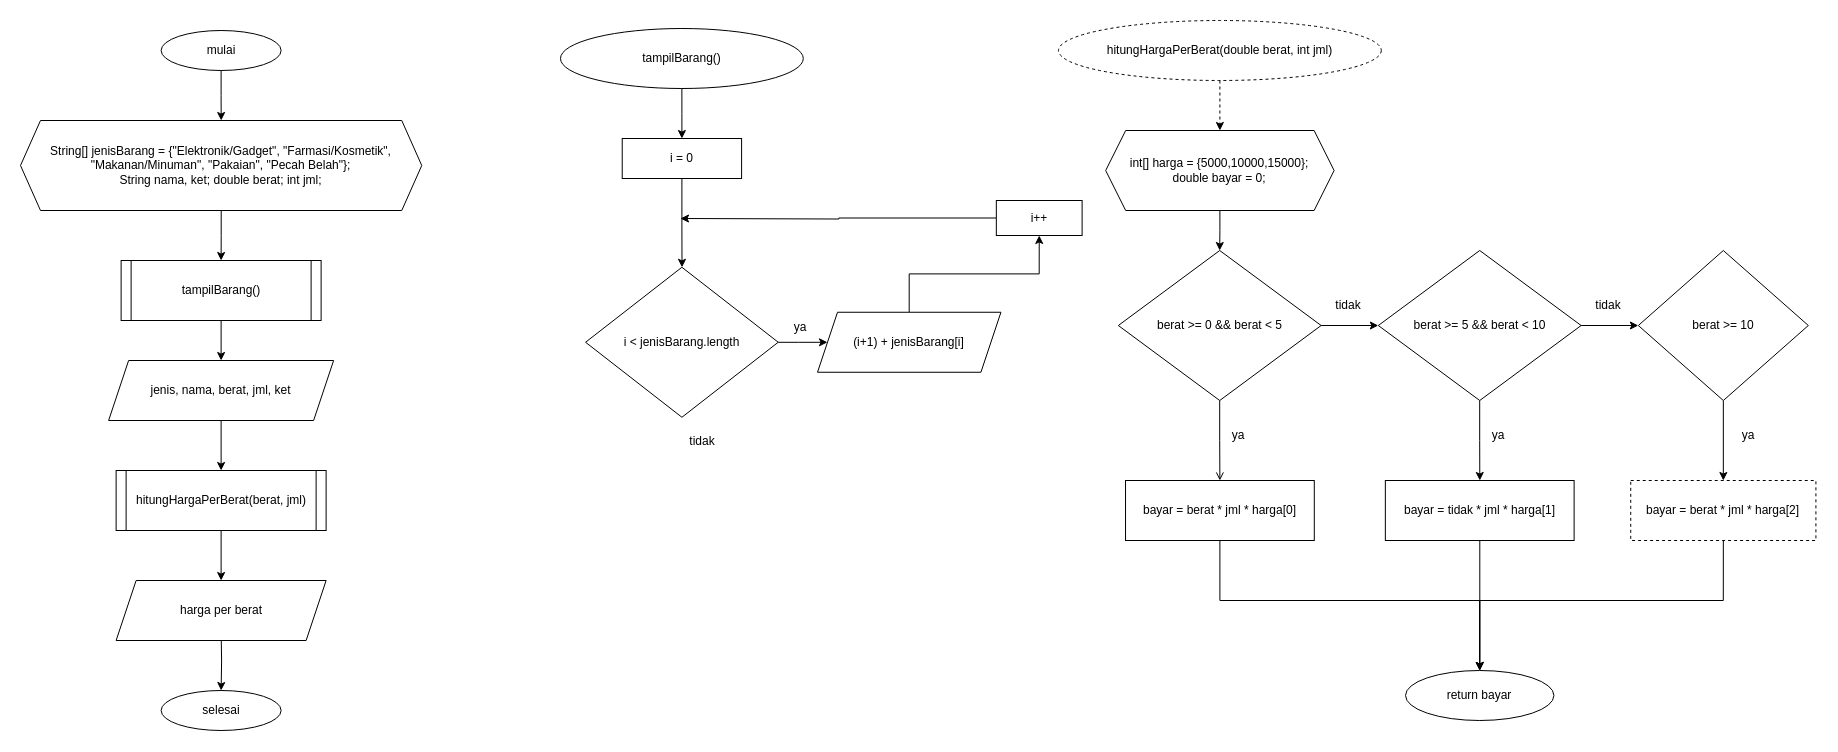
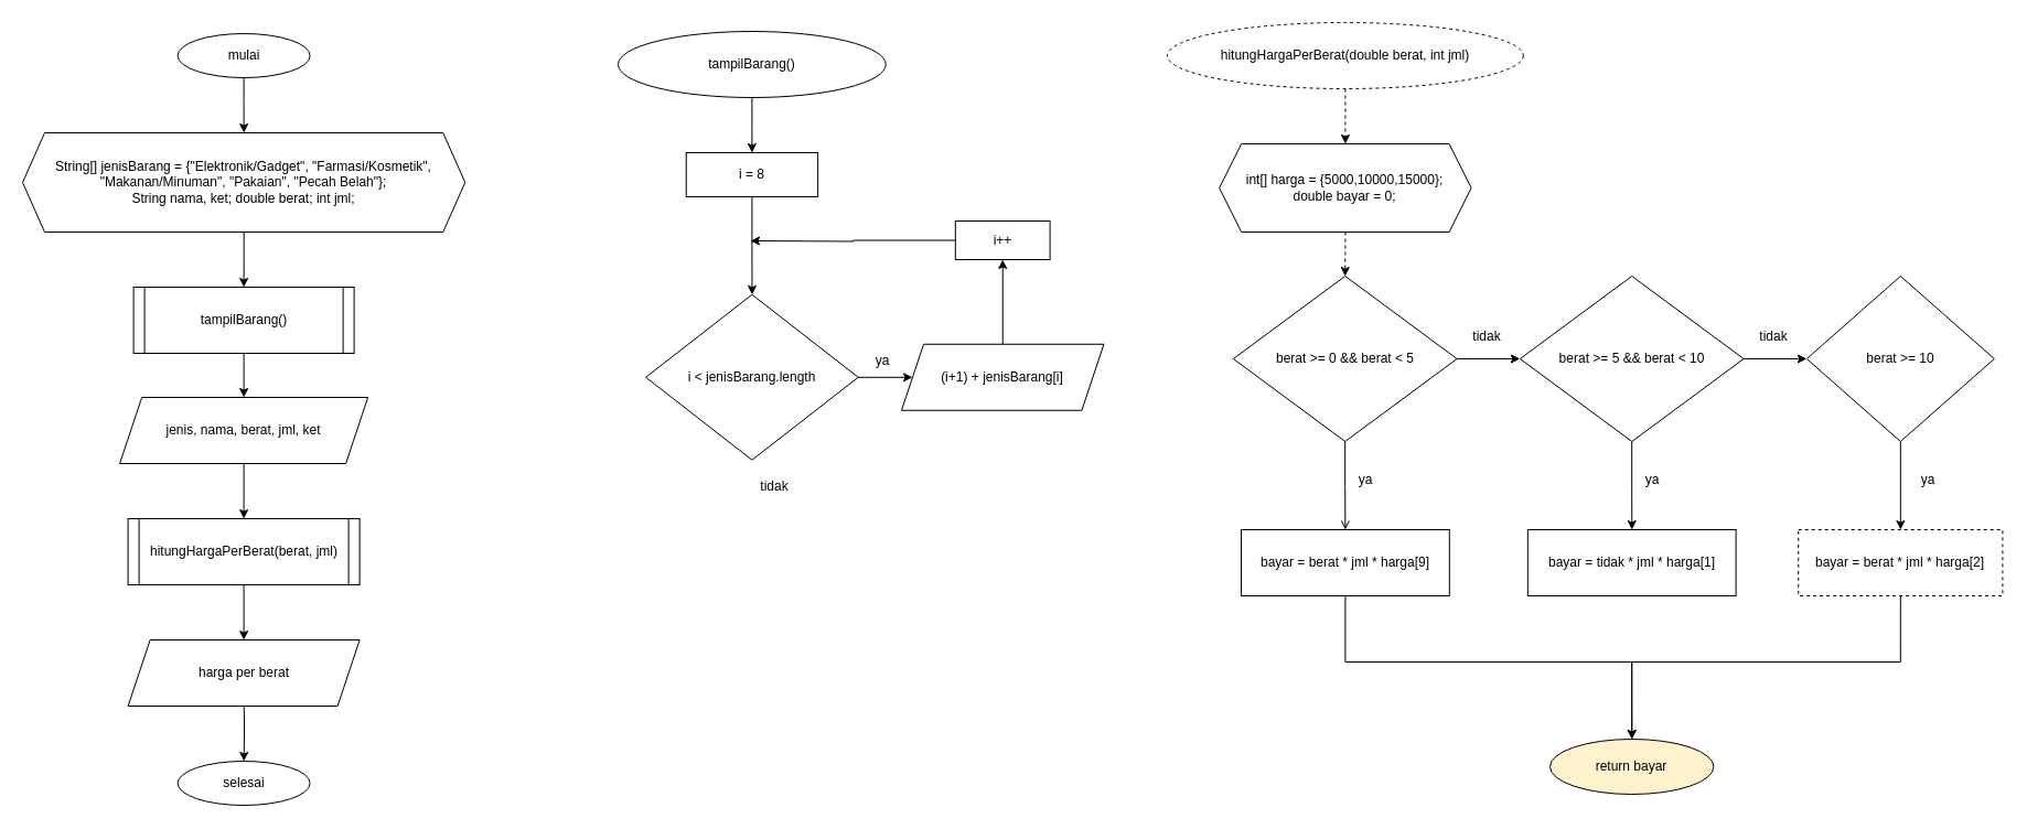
  <mxCell id="0" />
  <mxCell id="1" parent="0" />
  <mxCell id="2" value="" style="edgeStyle=orthogonalEdgeStyle;rounded=0;orthogonalLoop=1;jettySize=auto;html=1;" parent="1" source="3" target="13" edge="1"><mxGeometry relative="1" as="geometry"><mxPoint x="228.12" y="110" as="targetPoint" /></mxGeometry></mxCell>
  <mxCell id="3" value="mulai" style="ellipse;whiteSpace=wrap;html=1;" parent="1" vertex="1"><mxGeometry x="160.62" y="30" width="120" height="40" as="geometry" /></mxCell>
  <mxCell id="4" value="" style="edgeStyle=orthogonalEdgeStyle;rounded=0;orthogonalLoop=1;jettySize=auto;html=1;" parent="1" source="5" target="7" edge="1"><mxGeometry relative="1" as="geometry"><mxPoint x="220.62" y="400" as="targetPoint" /></mxGeometry></mxCell>
  <mxCell id="5" value="tampilBarang()" style="shape=process;whiteSpace=wrap;html=1;backgroundOutline=1;size=0.05;" parent="1" vertex="1"><mxGeometry x="120.62" y="260" width="200" height="60" as="geometry" /></mxCell>
  <mxCell id="6" value="" style="edgeStyle=orthogonalEdgeStyle;rounded=0;orthogonalLoop=1;jettySize=auto;html=1;" parent="1" source="7" target="10" edge="1"><mxGeometry relative="1" as="geometry" /></mxCell>
  <mxCell id="7" value="jenis, nama, berat, jml, ket" style="shape=parallelogram;perimeter=parallelogramPerimeter;whiteSpace=wrap;html=1;fixedSize=1;" parent="1" vertex="1"><mxGeometry x="108.12" y="360" width="225" height="60" as="geometry" /></mxCell>
  <mxCell id="8" value="" style="edgeStyle=orthogonalEdgeStyle;rounded=0;orthogonalLoop=1;jettySize=auto;html=1;" parent="1" target="11" edge="1"><mxGeometry relative="1" as="geometry"><mxPoint x="220.62" y="630" as="sourcePoint" /></mxGeometry></mxCell>
  <mxCell id="9" value="" style="edgeStyle=orthogonalEdgeStyle;rounded=0;orthogonalLoop=1;jettySize=auto;html=1;" parent="1" source="10" target="14" edge="1"><mxGeometry relative="1" as="geometry" /></mxCell>
  <mxCell id="10" value="hitungHargaPerBerat(berat, jml)" style="shape=process;whiteSpace=wrap;html=1;backgroundOutline=1;size=0.048;" parent="1" vertex="1"><mxGeometry x="115.62" y="470" width="210" height="60" as="geometry" /></mxCell>
  <mxCell id="11" value="selesai" style="ellipse;whiteSpace=wrap;html=1;" parent="1" vertex="1"><mxGeometry x="160.62" y="690" width="120" height="40" as="geometry" /></mxCell>
  <mxCell id="12" value="" style="edgeStyle=orthogonalEdgeStyle;rounded=0;orthogonalLoop=1;jettySize=auto;html=1;" parent="1" source="13" target="5" edge="1"><mxGeometry relative="1" as="geometry" /></mxCell>
  <mxCell id="13" value="&lt;br&gt;&lt;div&gt;String[] jenisBarang = {&quot;Elektronik/Gadget&quot;, &quot;Farmasi/Kosmetik&quot;, &quot;Makanan/Minuman&quot;, &quot;Pakaian&quot;,&amp;nbsp;&quot;Pecah Belah&quot;};&lt;/div&gt;&lt;div&gt;String nama, ket;&lt;span style=&quot;white-space: pre&quot;&gt; &lt;/span&gt;&lt;span&gt;double berat;&lt;span style=&quot;white-space: pre&quot;&gt; &lt;/span&gt;&lt;/span&gt;&lt;span&gt;int jml;&lt;/span&gt;&lt;/div&gt;&lt;div&gt;&lt;br&gt;&lt;/div&gt;" style="shape=hexagon;perimeter=hexagonPerimeter2;whiteSpace=wrap;html=1;fixedSize=1;" parent="1" vertex="1"><mxGeometry x="20" y="120" width="401.25" height="90" as="geometry" /></mxCell>
  <mxCell id="14" value="harga per berat" style="shape=parallelogram;perimeter=parallelogramPerimeter;whiteSpace=wrap;html=1;fixedSize=1;" parent="1" vertex="1"><mxGeometry x="115.62" y="580" width="210" height="60" as="geometry" /></mxCell>
  <mxCell id="15" value="" style="edgeStyle=orthogonalEdgeStyle;rounded=0;orthogonalLoop=1;jettySize=auto;html=1;" parent="1" source="16" target="18" edge="1"><mxGeometry relative="1" as="geometry" /></mxCell>
  <mxCell id="16" value="tampilBarang()" style="ellipse;whiteSpace=wrap;html=1;" parent="1" vertex="1"><mxGeometry x="559.99" y="28" width="242.81" height="60" as="geometry" /></mxCell>
  <mxCell id="17" value="" style="edgeStyle=orthogonalEdgeStyle;rounded=0;orthogonalLoop=1;jettySize=auto;html=1;startArrow=none;exitX=0.5;exitY=1;exitDx=0;exitDy=0;" parent="1" source="18" target="20" edge="1"><mxGeometry relative="1" as="geometry"><mxPoint x="681.4" y="255.5" as="sourcePoint" /></mxGeometry></mxCell>
- <mxCell id="18" value="i = 0" style="whiteSpace=wrap;html=1;" parent="1" vertex="1"><mxGeometry x="621.72" y="138" width="119.37" height="40" as="geometry" /></mxCell>
+ <mxCell id="18" value="i = 8" style="whiteSpace=wrap;html=1;" parent="1" vertex="1"><mxGeometry x="621.72" y="138" width="119.37" height="40" as="geometry" /></mxCell>
  <mxCell id="19" style="edgeStyle=orthogonalEdgeStyle;rounded=0;orthogonalLoop=1;jettySize=auto;html=1;" parent="1" source="20" target="24" edge="1"><mxGeometry relative="1" as="geometry" /></mxCell>
  <mxCell id="20" value="i &amp;lt; jenisBarang.length" style="rhombus;whiteSpace=wrap;html=1;" parent="1" vertex="1"><mxGeometry x="585.08" y="266.75" width="192.65" height="150" as="geometry" /></mxCell>
  <mxCell id="21" value="" style="edgeStyle=orthogonalEdgeStyle;rounded=0;orthogonalLoop=1;jettySize=auto;html=1;" parent="1" source="22" edge="1"><mxGeometry relative="1" as="geometry"><mxPoint x="680" y="218" as="targetPoint" /></mxGeometry></mxCell>
- <mxCell id="22" value="i++" style="whiteSpace=wrap;html=1;" parent="1" vertex="1"><mxGeometry x="995.83" y="200" width="85.78" height="35" as="geometry" /></mxCell>
+ <mxCell id="22" value="i++" style="whiteSpace=wrap;html=1;" parent="1" vertex="1"><mxGeometry x="865.83" y="200" width="85.78" height="35" as="geometry" /></mxCell>
  <mxCell id="23" style="edgeStyle=orthogonalEdgeStyle;rounded=0;orthogonalLoop=1;jettySize=auto;html=1;entryX=0.5;entryY=1;entryDx=0;entryDy=0;" parent="1" source="24" target="22" edge="1"><mxGeometry relative="1" as="geometry" /></mxCell>
  <mxCell id="24" value="(i+1) + jenisBarang[i]" style="shape=parallelogram;perimeter=parallelogramPerimeter;whiteSpace=wrap;html=1;fixedSize=1;" parent="1" vertex="1"><mxGeometry x="817" y="311.75" width="183.43" height="60" as="geometry" /></mxCell>
  <mxCell id="25" value="" style="edgeStyle=orthogonalEdgeStyle;rounded=0;orthogonalLoop=1;jettySize=auto;html=1;dashed=1;" parent="1" source="26" target="30" edge="1"><mxGeometry relative="1" as="geometry" /></mxCell>
  <mxCell id="26" value="hitungHargaPerBerat(double berat, int jml)" style="ellipse;whiteSpace=wrap;html=1;dashed=1;" parent="1" vertex="1"><mxGeometry x="1058" y="20" width="322.81" height="60" as="geometry" /></mxCell>
- <mxCell id="27" value="" style="edgeStyle=orthogonalEdgeStyle;rounded=0;orthogonalLoop=1;jettySize=auto;html=1;" parent="1" source="41" target="28" edge="1"><mxGeometry relative="1" as="geometry"><mxPoint x="1479.235" y="610" as="sourcePoint" /></mxGeometry></mxCell>
- <mxCell id="28" value="return bayar" style="ellipse;whiteSpace=wrap;html=1;" parent="1" vertex="1"><mxGeometry x="1405.02" y="670" width="148.43" height="50" as="geometry" /></mxCell>
- <mxCell id="29" value="" style="edgeStyle=orthogonalEdgeStyle;rounded=0;orthogonalLoop=1;jettySize=auto;html=1;" parent="1" source="30" target="33" edge="1"><mxGeometry relative="1" as="geometry" /></mxCell>
+ <mxCell id="28" value="return bayar" style="ellipse;whiteSpace=wrap;html=1;fillColor=#fff2cc;" parent="1" vertex="1"><mxGeometry x="1405.02" y="670" width="148.43" height="50" as="geometry" /></mxCell>
+ <mxCell id="29" value="" style="edgeStyle=orthogonalEdgeStyle;rounded=0;orthogonalLoop=1;jettySize=auto;html=1;dashed=1;" parent="1" source="30" target="33" edge="1"><mxGeometry relative="1" as="geometry" /></mxCell>
  <mxCell id="30" value="int[] harga = {5000,10000,15000};&lt;br&gt;double bayar = 0;" style="shape=hexagon;perimeter=hexagonPerimeter2;whiteSpace=wrap;html=1;fixedSize=1;" parent="1" vertex="1"><mxGeometry x="1105.18" y="130" width="228.43" height="80" as="geometry" /></mxCell>
  <mxCell id="31" style="edgeStyle=orthogonalEdgeStyle;rounded=0;orthogonalLoop=1;jettySize=auto;html=1;exitX=1;exitY=0.5;exitDx=0;exitDy=0;entryX=0;entryY=0.5;entryDx=0;entryDy=0;" parent="1" source="33" target="36" edge="1"><mxGeometry relative="1" as="geometry" /></mxCell>
  <mxCell id="32" value="" style="edgeStyle=orthogonalEdgeStyle;rounded=0;orthogonalLoop=1;jettySize=auto;html=1;endArrow=open;" parent="1" source="33" target="40" edge="1"><mxGeometry relative="1" as="geometry" /></mxCell>
  <mxCell id="33" value="berat &amp;gt;= 0 &amp;amp;&amp;amp; berat &amp;lt; 5" style="rhombus;whiteSpace=wrap;html=1;" parent="1" vertex="1"><mxGeometry x="1117.83" y="250" width="202.81" height="150" as="geometry" /></mxCell>
  <mxCell id="34" style="edgeStyle=orthogonalEdgeStyle;rounded=0;orthogonalLoop=1;jettySize=auto;html=1;exitX=1;exitY=0.5;exitDx=0;exitDy=0;entryX=0;entryY=0.5;entryDx=0;entryDy=0;" parent="1" source="36" target="38" edge="1"><mxGeometry relative="1" as="geometry" /></mxCell>
  <mxCell id="35" value="" style="edgeStyle=orthogonalEdgeStyle;rounded=0;orthogonalLoop=1;jettySize=auto;html=1;" parent="1" source="36" target="41" edge="1"><mxGeometry relative="1" as="geometry" /></mxCell>
  <mxCell id="36" value="berat &amp;gt;= 5 &amp;amp;&amp;amp; berat &amp;lt; 10" style="rhombus;whiteSpace=wrap;html=1;" parent="1" vertex="1"><mxGeometry x="1377.83" y="250" width="202.81" height="150" as="geometry" /></mxCell>
  <mxCell id="37" value="" style="edgeStyle=orthogonalEdgeStyle;rounded=0;orthogonalLoop=1;jettySize=auto;html=1;" parent="1" source="38" target="43" edge="1"><mxGeometry relative="1" as="geometry" /></mxCell>
  <mxCell id="38" value="berat &amp;gt;= 10" style="rhombus;whiteSpace=wrap;html=1;" parent="1" vertex="1"><mxGeometry x="1637.83" y="250" width="170" height="150" as="geometry" /></mxCell>
  <mxCell id="39" style="edgeStyle=orthogonalEdgeStyle;rounded=0;orthogonalLoop=1;jettySize=auto;html=1;exitX=0.5;exitY=1;exitDx=0;exitDy=0;entryX=0.5;entryY=0;entryDx=0;entryDy=0;" parent="1" source="40" target="28" edge="1"><mxGeometry relative="1" as="geometry"><mxPoint x="1479" y="600" as="targetPoint" /><Array as="points"><mxPoint x="1219" y="600" /><mxPoint x="1479" y="600" /></Array></mxGeometry></mxCell>
- <mxCell id="40" value="bayar = berat * jml * harga[0]" style="whiteSpace=wrap;html=1;" parent="1" vertex="1"><mxGeometry x="1125.02" y="480" width="188.77" height="60" as="geometry" /></mxCell>
+ <mxCell id="40" value="bayar = berat * jml * harga[9]" style="whiteSpace=wrap;html=1;" parent="1" vertex="1"><mxGeometry x="1125.02" y="480" width="188.77" height="60" as="geometry" /></mxCell>
  <mxCell id="41" value="&lt;span&gt;bayar = tidak * jml * harga[1]&lt;/span&gt;" style="whiteSpace=wrap;html=1;" parent="1" vertex="1"><mxGeometry x="1384.85" y="480" width="188.77" height="60" as="geometry" /></mxCell>
  <mxCell id="42" style="edgeStyle=orthogonalEdgeStyle;rounded=0;orthogonalLoop=1;jettySize=auto;html=1;exitX=0.5;exitY=1;exitDx=0;exitDy=0;entryX=0.5;entryY=0;entryDx=0;entryDy=0;" parent="1" source="43" target="28" edge="1"><mxGeometry relative="1" as="geometry"><mxPoint x="1479" y="600" as="targetPoint" /><Array as="points"><mxPoint x="1723" y="600" /><mxPoint x="1479" y="600" /></Array></mxGeometry></mxCell>
  <mxCell id="43" value="&lt;span&gt;bayar = berat * jml * harga[2]&lt;/span&gt;" style="whiteSpace=wrap;html=1;dashed=1;" parent="1" vertex="1"><mxGeometry x="1630.24" y="480" width="185.17" height="60" as="geometry" /></mxCell>
  <mxCell id="44" value="ya" style="text;html=1;strokeColor=none;fillColor=none;align=center;verticalAlign=middle;whiteSpace=wrap;rounded=0;" parent="1" vertex="1"><mxGeometry x="1208" y="420" width="60" height="30" as="geometry" /></mxCell>
  <mxCell id="45" value="ya" style="text;html=1;strokeColor=none;fillColor=none;align=center;verticalAlign=middle;whiteSpace=wrap;rounded=0;" parent="1" vertex="1"><mxGeometry x="1468" y="420" width="60" height="30" as="geometry" /></mxCell>
  <mxCell id="46" value="ya" style="text;html=1;strokeColor=none;fillColor=none;align=center;verticalAlign=middle;whiteSpace=wrap;rounded=0;" parent="1" vertex="1"><mxGeometry x="1718" y="420" width="60" height="30" as="geometry" /></mxCell>
  <mxCell id="47" value="tidak" style="text;html=1;strokeColor=none;fillColor=none;align=center;verticalAlign=middle;whiteSpace=wrap;rounded=0;" parent="1" vertex="1"><mxGeometry x="1317.83" y="290" width="60" height="30" as="geometry" /></mxCell>
  <mxCell id="48" value="tidak" style="text;html=1;strokeColor=none;fillColor=none;align=center;verticalAlign=middle;whiteSpace=wrap;rounded=0;" parent="1" vertex="1"><mxGeometry x="1577.83" y="290" width="60" height="30" as="geometry" /></mxCell>
  <mxCell id="49" value="tidak" style="text;html=1;strokeColor=none;fillColor=none;align=center;verticalAlign=middle;whiteSpace=wrap;rounded=0;" parent="1" vertex="1"><mxGeometry x="672" y="425.75" width="60" height="30" as="geometry" /></mxCell>
  <mxCell id="50" value="ya" style="text;html=1;strokeColor=none;fillColor=none;align=center;verticalAlign=middle;whiteSpace=wrap;rounded=0;" parent="1" vertex="1"><mxGeometry x="769.73" y="311.75" width="60" height="30" as="geometry" /></mxCell>
